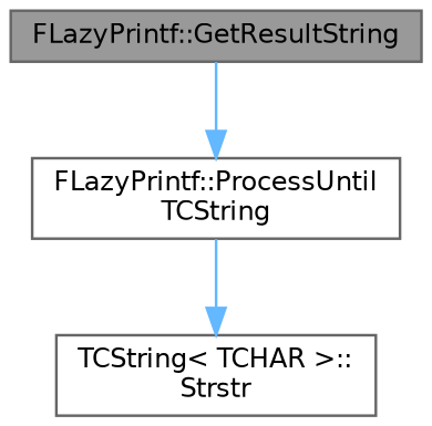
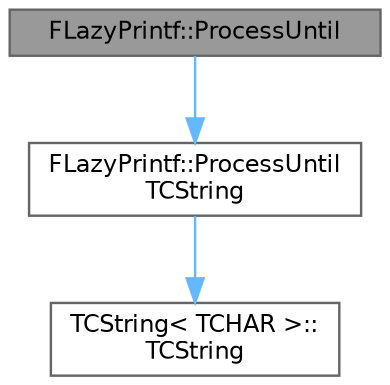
  digraph {
    rankdir=TB
    node [color=grey40 fillcolor=white fontname=Helvetica fontsize=10 shape=box style=filled]
    edge [color=steelblue1 fontname=Helvetica fontsize=10 labelfontname=Helvetica labelfontsize=10 style=solid]
-   n1 [color=gray40 fillcolor=grey60 fontcolor=black height=0.2 label="FLazyPrintf::GetResultString" width=0.4]
+   n1 [color=gray40 fillcolor=grey60 fontcolor=black height=0.2 label="FLazyPrintf::ProcessUntil" width=0.4]
    n2 [height=0.2 label="FLazyPrintf::ProcessUntil\lTCString" width=0.4]
-   n3 [height=0.2 label="TCString\< TCHAR \>::\lStrstr" width=0.4]
+   n3 [height=0.2 label="TCString\< TCHAR \>::\lTCString" width=0.4]
    n1 -> n2
    n2 -> n3
  }
